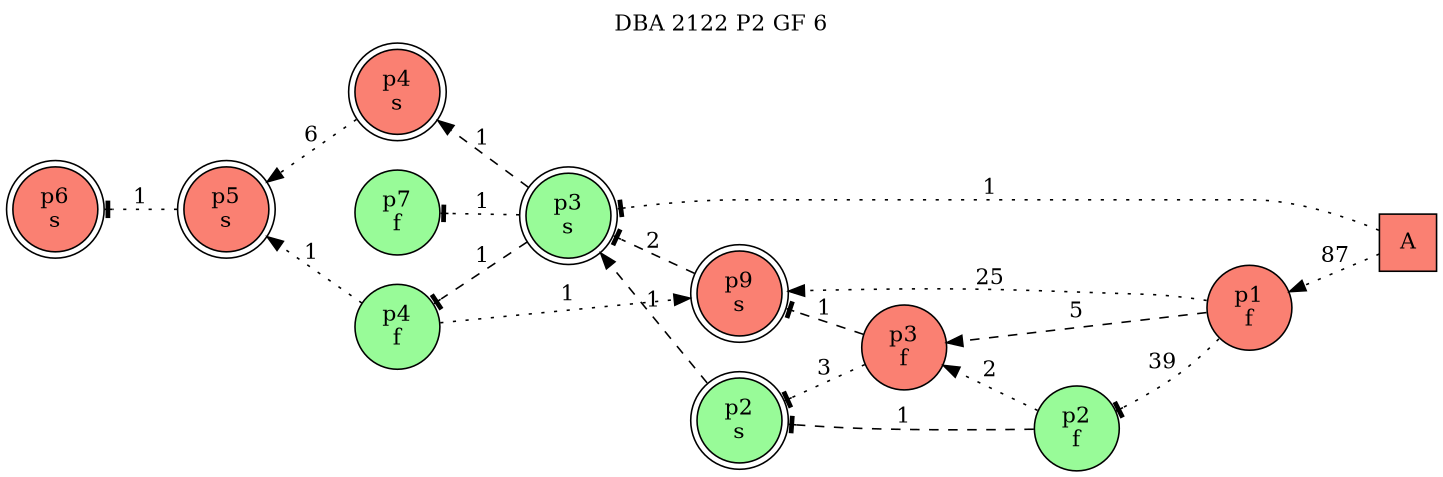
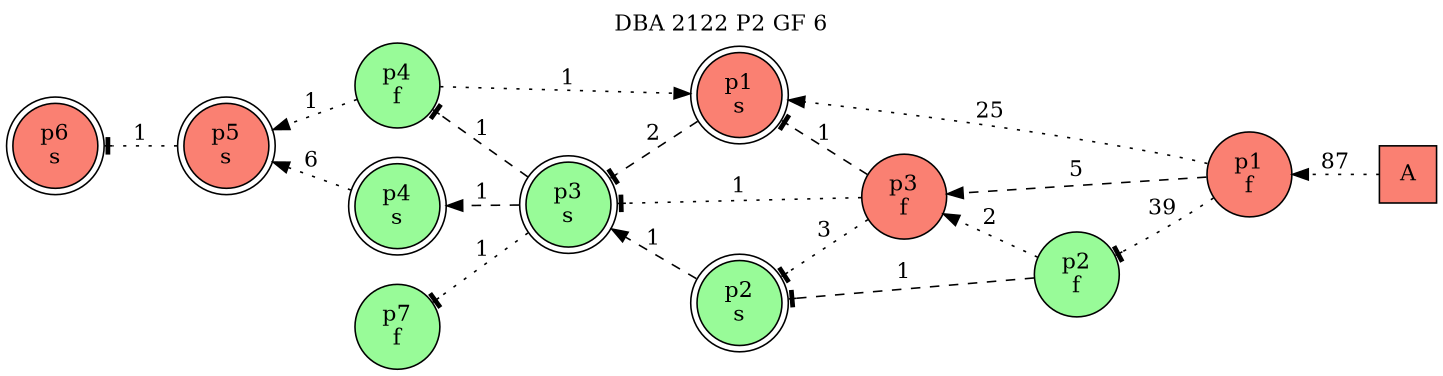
  digraph {
    label=" DBA 2122 P2 GF 6 "
    labelloc=tl
    rankdir=RL
    node [fillcolor=salmon shape=doublecircle style=filled]
    edge [arrowhead=normal style=dotted]
    n1 [label=A shape=square]
    n2 [label="p1\nf" shape=circle]
-   n3 [label="p9\ns"]
+   n3 [label="p1\ns"]
    n4 [fillcolor=palegreen label="p2\nf" shape=circle]
    n5 [label="p3\nf" shape=circle]
    n6 [fillcolor=palegreen label="p3\ns"]
    n7 [fillcolor=palegreen label="p2\ns"]
-   n8 [label="p4\ns"]
+   n8 [fillcolor=palegreen label="p4\ns"]
    n9 [fillcolor=palegreen label="p7\nf" shape=circle]
    n10 [fillcolor=palegreen label="p4\nf" shape=circle]
    n11 [label="p5\ns"]
    n12 [label="p6\ns"]
    n1 -> n2 [label=87]
    n2 -> n3 [label=25]
    n2 -> n4 [arrowhead=tee label=39]
    n2 -> n5 [label=5 style=dashed]
    n3 -> n6 [arrowhead=tee label=2 style=dashed]
    n4 -> n5 [label=2]
    n4 -> n7 [arrowhead=tee label=1 style=dashed]
    n5 -> n3 [arrowhead=tee label=1 style=dashed]
-   n1 -> n6 [arrowhead=tee label=1]
+   n5 -> n6 [arrowhead=tee label=1]
    n5 -> n7 [arrowhead=tee label=3]
    n6 -> n8 [label=1 style=dashed]
    n6 -> n9 [arrowhead=tee label=1]
    n6 -> n10 [arrowhead=tee label=1 style=dashed]
    n7 -> n6 [label=1 style=dashed]
    n8 -> n11 [label=6]
    n10 -> n3 [label=1]
    n10 -> n11 [label=1]
    n11 -> n12 [arrowhead=tee label=1]
  }
